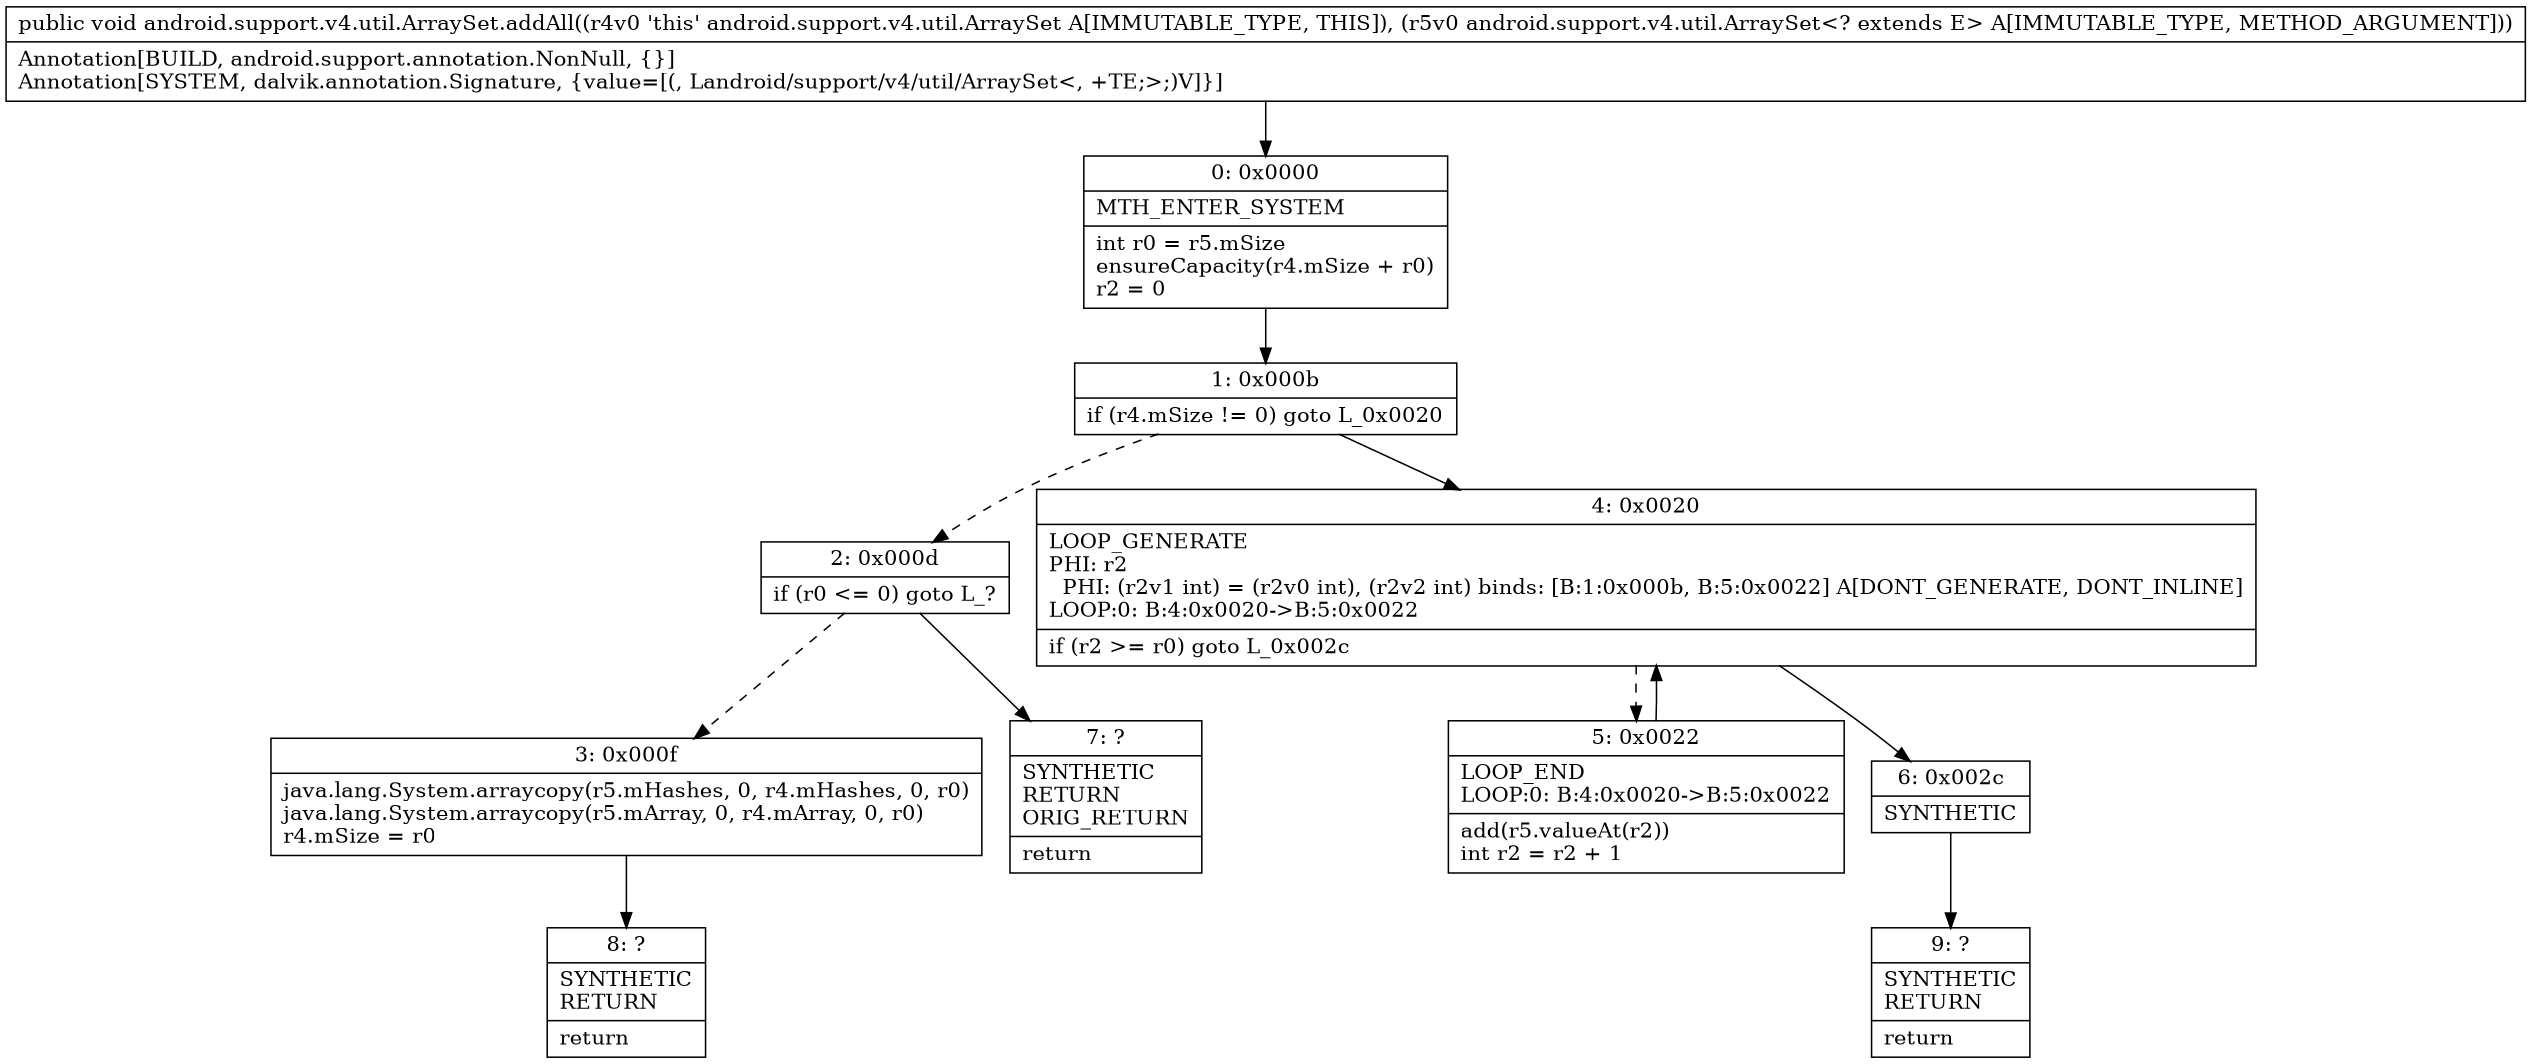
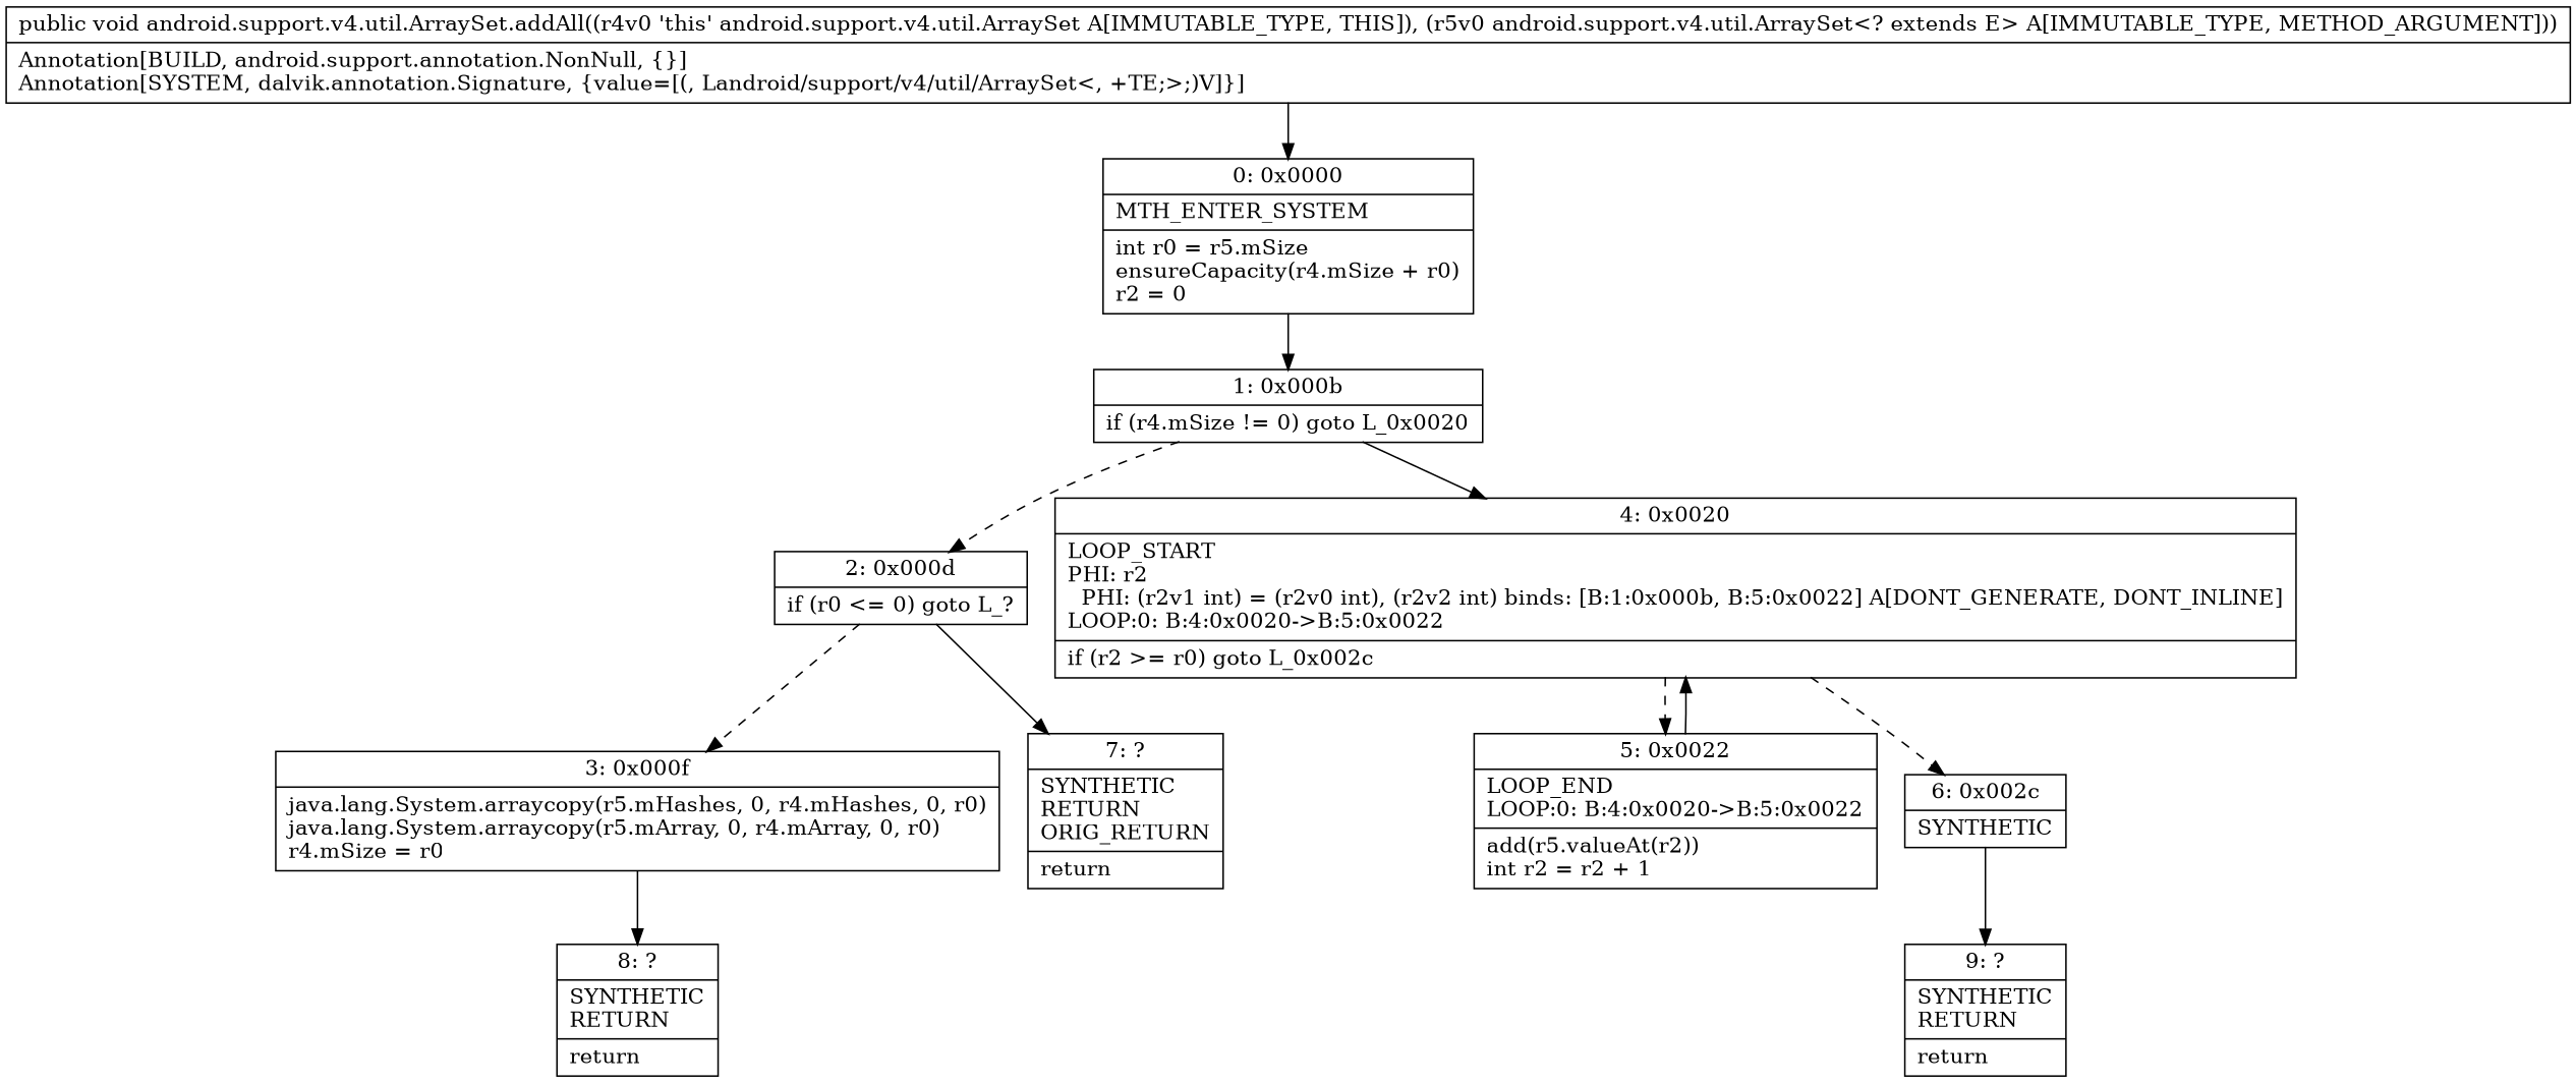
  digraph {
    node [shape=record]
    n1 [label="{0\:\ 0x0000|MTH_ENTER_SYSTEM\l|int r0 = r5.mSize\lensureCapacity(r4.mSize + r0)\lr2 = 0\l}"]
    n2 [label="{1\:\ 0x000b|if (r4.mSize != 0) goto L_0x0020\l}"]
    n3 [label="{2\:\ 0x000d|if (r0 \<= 0) goto L_?\l}"]
-   n4 [label="{4\:\ 0x0020|LOOP_GENERATE\lPHI: r2 \l  PHI: (r2v1 int) = (r2v0 int), (r2v2 int) binds: [B:1:0x000b, B:5:0x0022] A[DONT_GENERATE, DONT_INLINE]\lLOOP:0: B:4:0x0020\-\>B:5:0x0022\l|if (r2 \>= r0) goto L_0x002c\l}"]
+   n4 [label="{4\:\ 0x0020|LOOP_START\lPHI: r2 \l  PHI: (r2v1 int) = (r2v0 int), (r2v2 int) binds: [B:1:0x000b, B:5:0x0022] A[DONT_GENERATE, DONT_INLINE]\lLOOP:0: B:4:0x0020\-\>B:5:0x0022\l|if (r2 \>= r0) goto L_0x002c\l}"]
    n5 [label="{3\:\ 0x000f|java.lang.System.arraycopy(r5.mHashes, 0, r4.mHashes, 0, r0)\ljava.lang.System.arraycopy(r5.mArray, 0, r4.mArray, 0, r0)\lr4.mSize = r0\l}"]
    n6 [label="{7\:\ ?|SYNTHETIC\lRETURN\lORIG_RETURN\l|return\l}"]
    n7 [label="{5\:\ 0x0022|LOOP_END\lLOOP:0: B:4:0x0020\-\>B:5:0x0022\l|add(r5.valueAt(r2))\lint r2 = r2 + 1\l}"]
    n8 [label="{6\:\ 0x002c|SYNTHETIC\l}"]
    n9 [label="{8\:\ ?|SYNTHETIC\lRETURN\l|return\l}"]
    n10 [label="{9\:\ ?|SYNTHETIC\lRETURN\l|return\l}"]
    n11 [label="{public void android.support.v4.util.ArraySet.addAll((r4v0 'this' android.support.v4.util.ArraySet A[IMMUTABLE_TYPE, THIS]), (r5v0 android.support.v4.util.ArraySet\<? extends E\> A[IMMUTABLE_TYPE, METHOD_ARGUMENT]))  | Annotation[BUILD, android.support.annotation.NonNull, \{\}]\lAnnotation[SYSTEM, dalvik.annotation.Signature, \{value=[(, Landroid\/support\/v4\/util\/ArraySet\<, +TE;\>;)V]\}]\l}"]
    n1 -> n2
    n2 -> n3 [style=dashed]
    n2 -> n4
    n3 -> n5 [style=dashed]
    n3 -> n6
    n4 -> n7 [style=dashed]
-   n4 -> n8
+   n4 -> n8 [style=dashed]
    n5 -> n9
    n7 -> n4
    n8 -> n10
    n11 -> n1
  }
